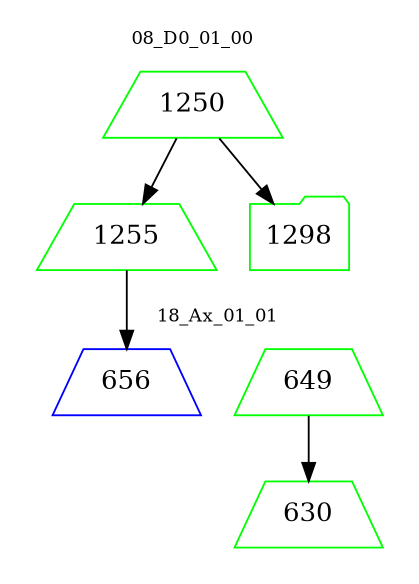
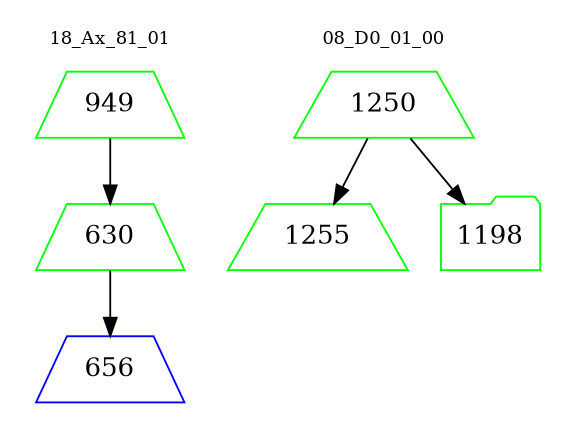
  digraph {
    node [color=green shape=trapezium]
    edge [color=black]
    n1 [label=630]
-   n2 [label=649]
+   n2 [label=949]
    n3 [color=blue label=656]
    n4 [label=1250]
    n5 [label=1255]
-   n6 [label=1298 shape=folder]
+   n6 [label=1198 shape=folder]
    subgraph cluster_1 {
      color=white
      fontsize=10
-     label="18_Ax_01_01"
+     label="18_Ax_81_01"
      n1
      n2
      n3
    }
    subgraph cluster_2 {
      color=white
      fontsize=10
      label="08_D0_01_00"
      n4
      n5
      n6
    }
-   n5 -> n3
+   n1 -> n3
    n2 -> n1
    n4 -> n5
    n4 -> n6
  }
